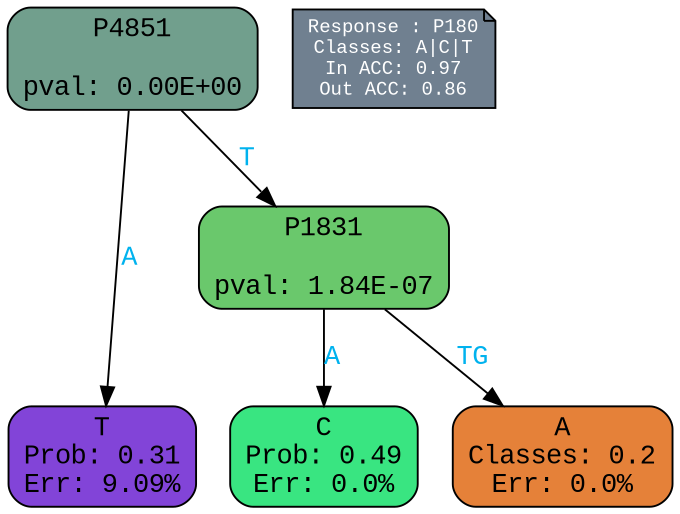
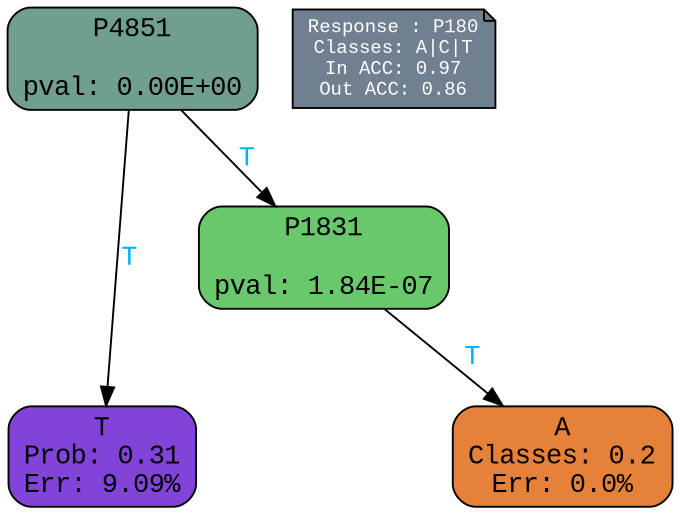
  digraph {
    fontname="Liberation Mono"
    ranksep=equally
    splines=polylines
    node [color=black fontname="Liberation Mono" shape=box style="filled, rounded"]
    edge [fontcolor=deepskyblue2 fontname="Liberation Mono"]
-   n1 [fillcolor="#39e581" label="C\nProb: 0.49\nErr: 0.0%"]
    n2 [fillcolor="#e58139" label="A\nClasses: 0.2\nErr: 0.0%"]
    n3 [fillcolor="#8244d8" label="T\nProb: 0.31\nErr: 9.09%"]
    n4 [align=left fillcolor=slategray fontcolor=white fontsize=10 label="Response : P180\nClasses: A|C|T\nIn ACC: 0.97\nOut ACC: 0.86\n" shape=note style=filled]
    n5 [fillcolor="#719f8d" label="P4851\n\npval: 0.00E+00"]
    n6 [fillcolor="#6ac86c" label="P1831\n\npval: 1.84E-07"]
    subgraph sub_1 {
      rank=same
-     n1
      n2
      n3
    }
    subgraph sub_2 {
      rank=same
      n4
      n5
    }
-   n5 -> n3 [label=A]
+   n5 -> n3 [label=T]
    n5 -> n6 [label=T]
-   n6 -> n1 [label=A]
-   n6 -> n2 [label=TG]
+   n6 -> n2 [label=T]
  }
